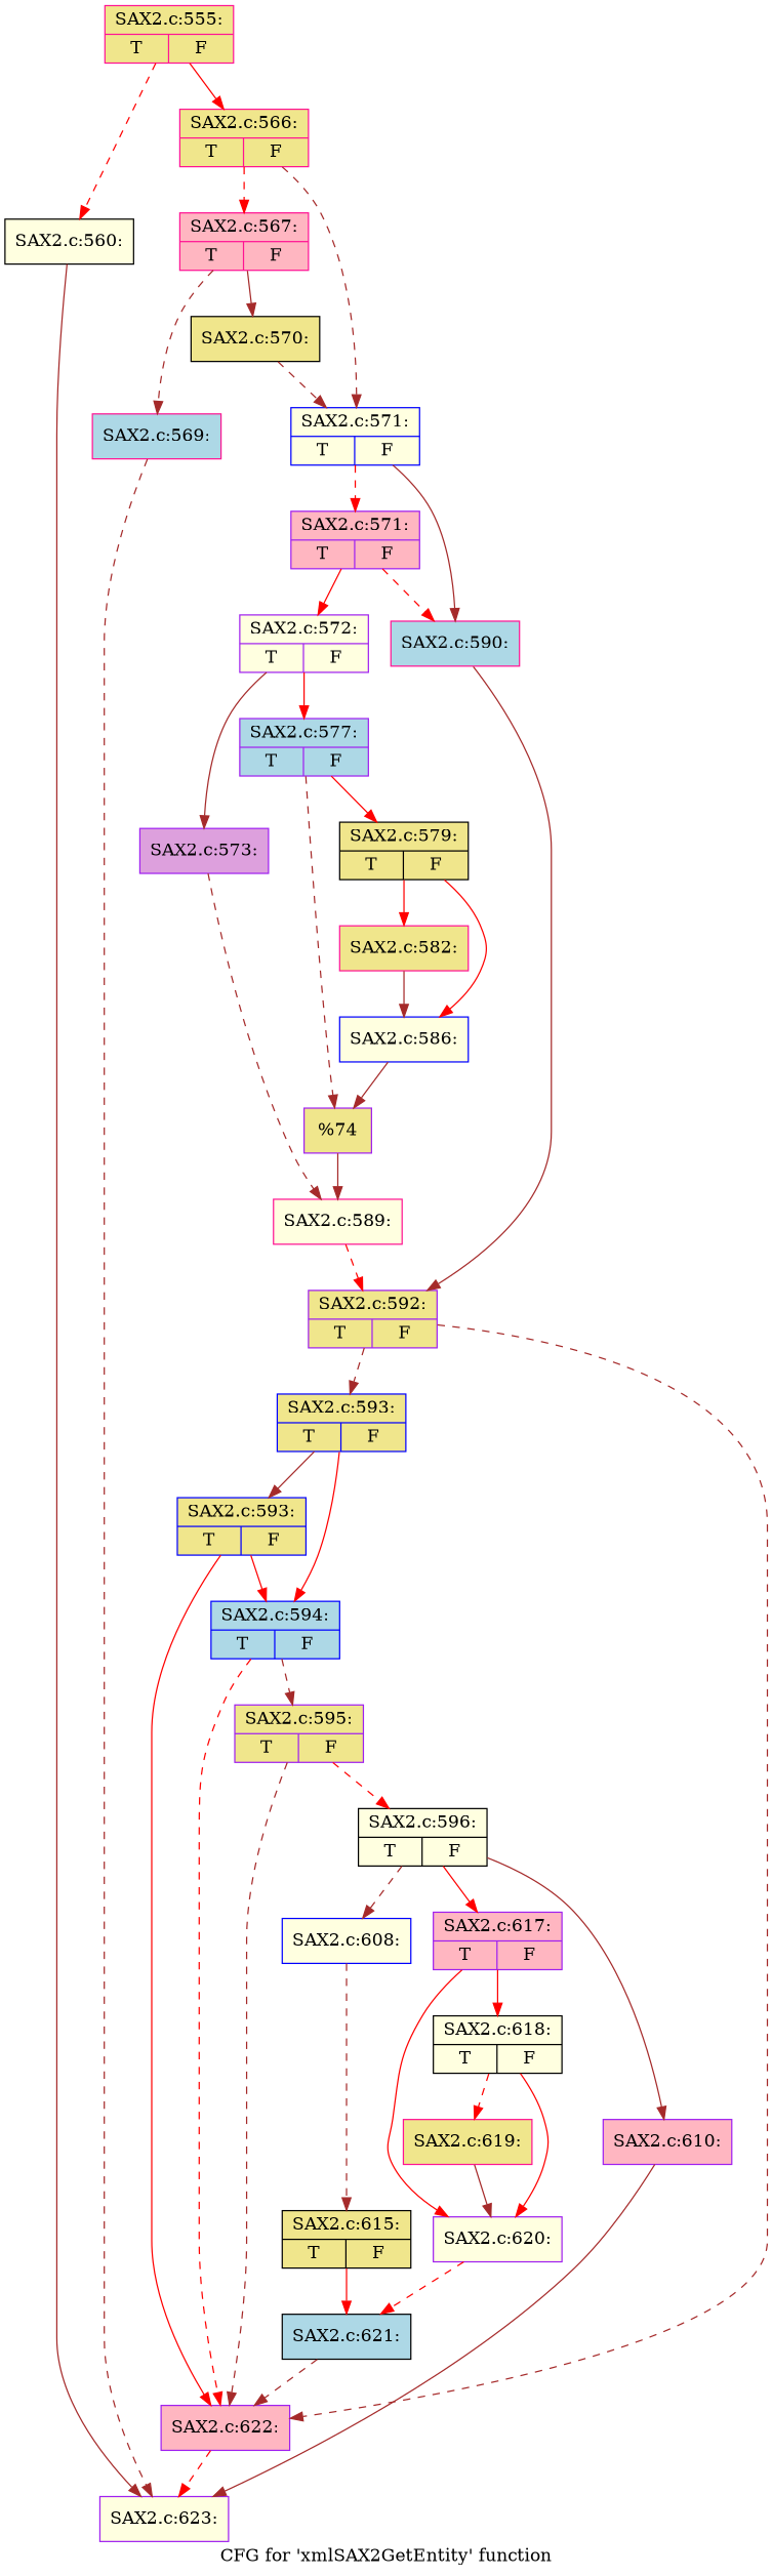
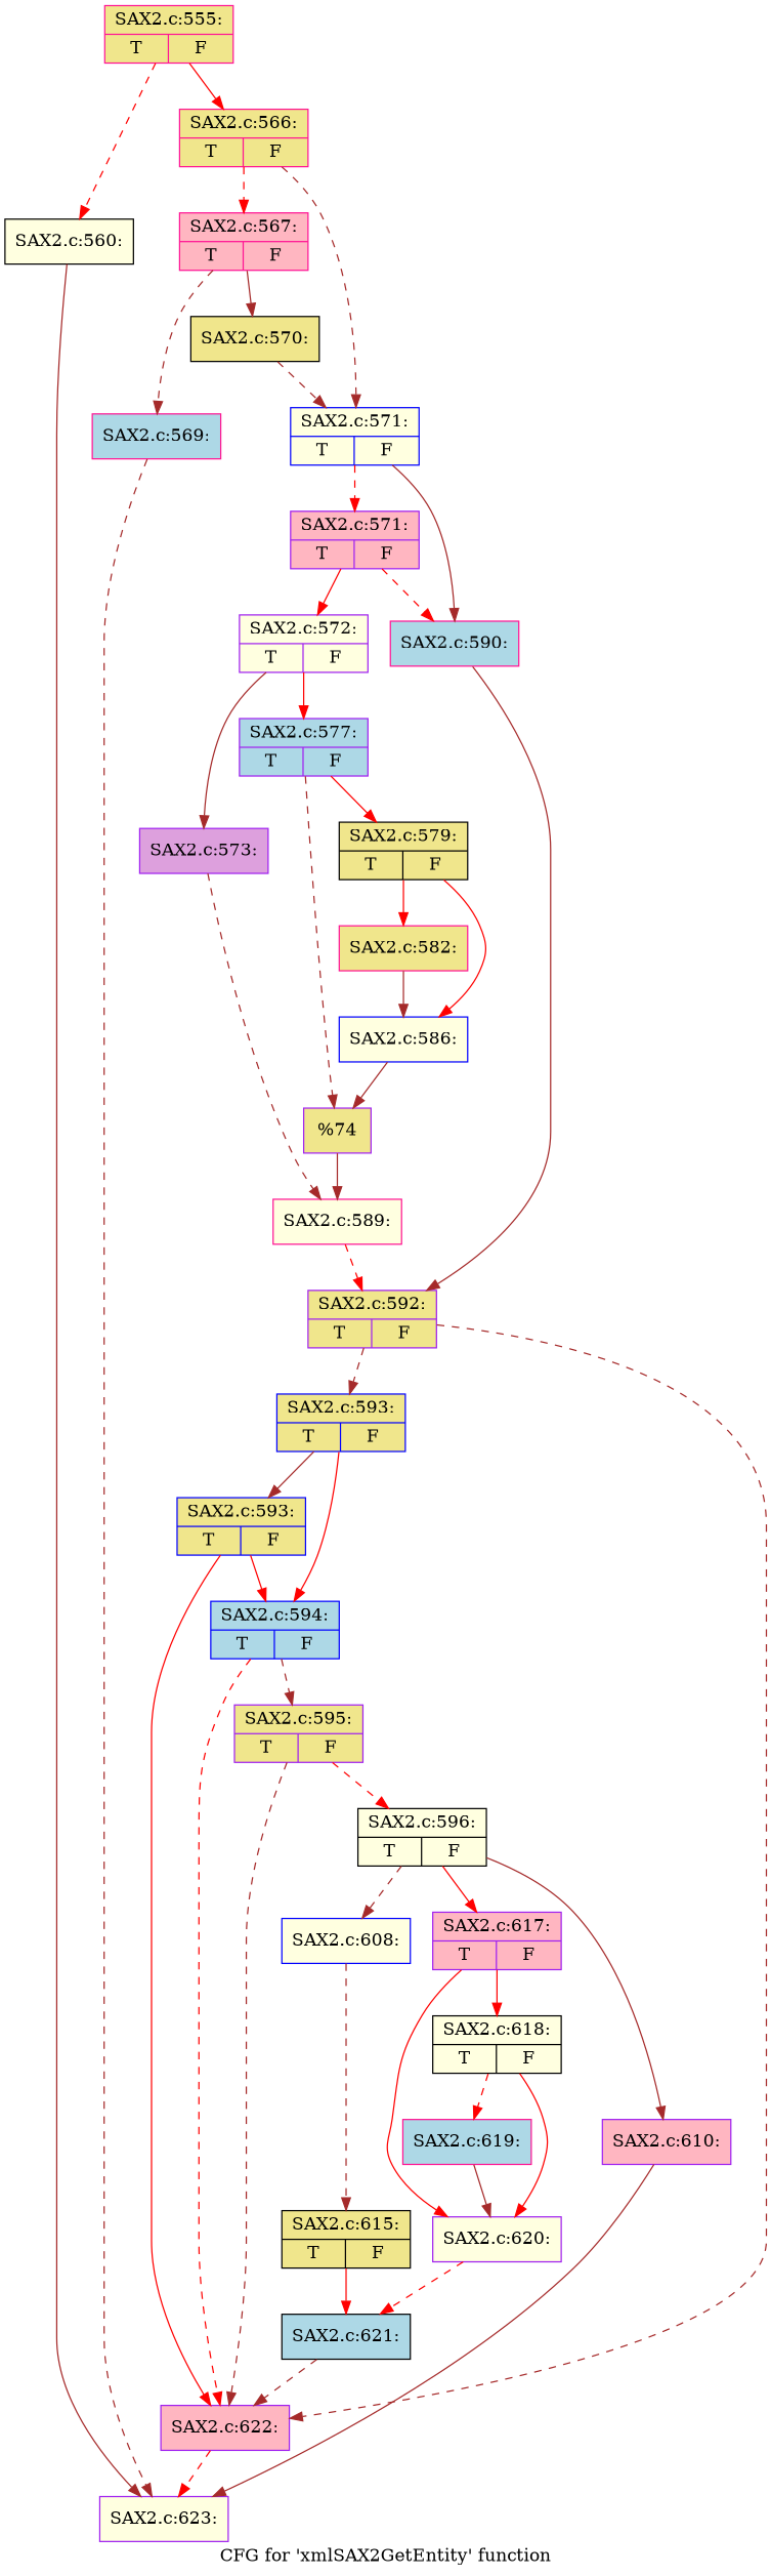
  digraph {
    label="CFG for 'xmlSAX2GetEntity' function"
    node [color=purple fillcolor=khaki shape=record style=filled]
    edge [color=brown style=solid]
    n1 [color=deeppink label="{SAX2.c:555:|{<s0>T|<s1>F}}"]
    n2 [color=black fillcolor=lightyellow label="{SAX2.c:560:}"]
    n3 [color=deeppink label="{SAX2.c:566:|{<s0>T|<s1>F}}"]
    n4 [fillcolor=lightyellow label="{SAX2.c:623:}"]
    n5 [color=deeppink fillcolor=lightpink label="{SAX2.c:567:|{<s0>T|<s1>F}}"]
    n6 [color=blue fillcolor=lightyellow label="{SAX2.c:571:|{<s0>T|<s1>F}}"]
    n7 [color=deeppink fillcolor=lightblue label="{SAX2.c:569:}"]
    n8 [color=black label="{SAX2.c:570:}"]
    n9 [fillcolor=lightpink label="{SAX2.c:571:|{<s0>T|<s1>F}}"]
    n10 [color=deeppink fillcolor=lightblue label="{SAX2.c:590:}"]
    n11 [fillcolor=lightyellow label="{SAX2.c:572:|{<s0>T|<s1>F}}"]
    n12 [label="{SAX2.c:592:|{<s0>T|<s1>F}}"]
    n13 [fillcolor=plum label="{SAX2.c:573:}"]
    n14 [fillcolor=lightblue label="{SAX2.c:577:|{<s0>T|<s1>F}}"]
    n15 [color=blue label="{SAX2.c:593:|{<s0>T|<s1>F}}"]
    n16 [fillcolor=lightpink label="{SAX2.c:622:}"]
    n17 [color=deeppink fillcolor=lightyellow label="{SAX2.c:589:}"]
    n18 [color=black label="{SAX2.c:579:|{<s0>T|<s1>F}}"]
    n19 [label="{%74}"]
    n20 [color=deeppink label="{SAX2.c:582:}"]
    n21 [color=blue fillcolor=lightyellow label="{SAX2.c:586:}"]
    n22 [color=blue fillcolor=lightblue label="{SAX2.c:594:|{<s0>T|<s1>F}}"]
    n23 [color=blue label="{SAX2.c:593:|{<s0>T|<s1>F}}"]
    n24 [label="{SAX2.c:595:|{<s0>T|<s1>F}}"]
    n25 [color=black fillcolor=lightyellow label="{SAX2.c:596:|{<s0>T|<s1>F}}"]
    n26 [color=blue fillcolor=lightyellow label="{SAX2.c:608:}"]
    n27 [fillcolor=lightpink label="{SAX2.c:610:}"]
    n28 [fillcolor=lightpink label="{SAX2.c:617:|{<s0>T|<s1>F}}"]
    n29 [color=black label="{SAX2.c:615:|{<s0>T|<s1>F}}"]
    n30 [color=black fillcolor=lightblue label="{SAX2.c:621:}"]
    n31 [color=black fillcolor=lightyellow label="{SAX2.c:618:|{<s0>T|<s1>F}}"]
    n32 [fillcolor=lightyellow label="{SAX2.c:620:}"]
-   n33 [color=deeppink label="{SAX2.c:619:}"]
+   n33 [color=deeppink fillcolor=lightblue label="{SAX2.c:619:}"]
    n1 -> n2 [color=red style=dashed]
    n1 -> n3 [color=red]
    n2 -> n4
    n3 -> n5 [color=red style=dashed]
    n3 -> n6 [style=dashed]
    n5 -> n7 [style=dashed]
    n5 -> n8
    n6 -> n9 [color=red style=dashed]
    n6 -> n10
    n7 -> n4 [style=dashed]
    n8 -> n6 [style=dashed]
    n9 -> n10 [color=red style=dashed]
    n9 -> n11 [color=red]
    n10 -> n12
    n11 -> n13
    n11 -> n14 [color=red]
    n12 -> n15 [style=dashed]
    n12 -> n16 [style=dashed]
    n13 -> n17 [style=dashed]
    n14 -> n18 [color=red]
    n14 -> n19 [style=dashed]
    n15 -> n22 [color=red]
    n15 -> n23
    n16 -> n4 [color=red style=dashed]
    n17 -> n12 [color=red style=dashed]
    n18 -> n20 [color=red]
    n18 -> n21 [color=red]
    n19 -> n17
    n20 -> n21
    n21 -> n19
    n22 -> n16 [color=red style=dashed]
    n22 -> n24 [style=dashed]
    n23 -> n16 [color=red]
    n23 -> n22 [color=red]
    n24 -> n16 [style=dashed]
    n24 -> n25 [color=red style=dashed]
    n25 -> n26 [style=dashed]
    n25 -> n27
    n25 -> n28 [color=red]
    n26 -> n29 [style=dashed]
    n27 -> n4
    n28 -> n31 [color=red]
    n28 -> n32 [color=red]
    n29 -> n30 [color=red]
    n30 -> n16 [style=dashed]
    n31 -> n32 [color=red]
    n31 -> n33 [color=red style=dashed]
    n32 -> n30 [color=red style=dashed]
    n33 -> n32
  }
